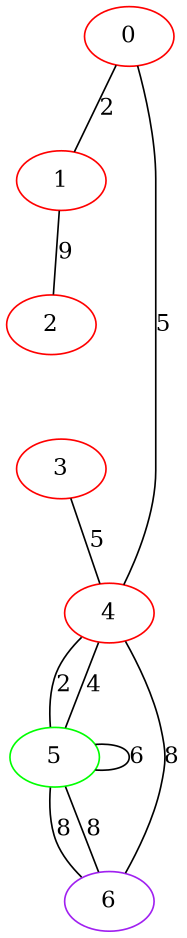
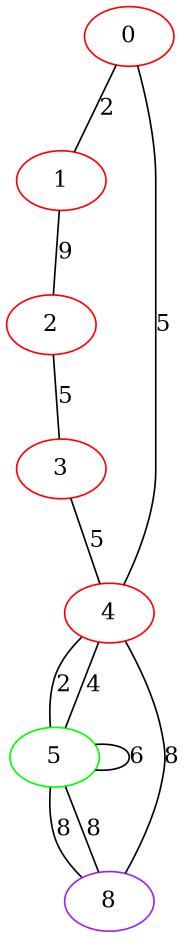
  graph {
    node [color=red weight=1]
    0
    1
    4
    2
    3
    5 [color=green weight=2]
-   6 [color=purple weight=4]
+   6 [color=purple weight=4 label=8]
    0 -- 1 [label=2]
    0 -- 4 [label=5]
    1 -- 2 [label=9]
    4 -- 5 [label=2]
    4 -- 5 [label=4]
    4 -- 6 [label=8]
+   2 -- 3 [label=5]
    3 -- 4 [label=5]
    5 -- 5 [label=6]
    5 -- 6 [label=8]
    5 -- 6 [label=8]
  }
